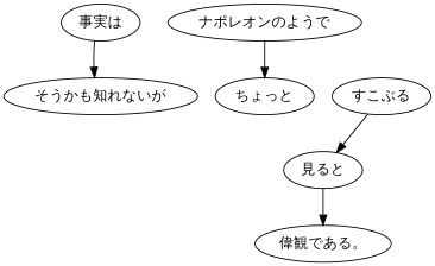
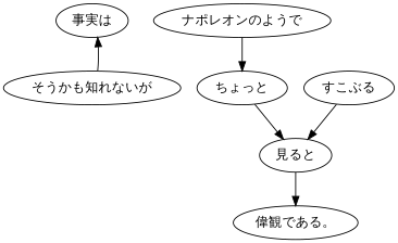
  digraph {
    n1 [label="事実は"]
    n2 [label="そうかも知れないが"]
    n3 [label="偉観である。"]
    n4 [label="ちょっと"]
    n5 [label="見ると"]
    n6 [label="ナポレオンのようで"]
    n7 [label="すこぶる"]
-   n1 -> n2
+   n2 -> n1
+   n4 -> n5
    n5 -> n3
    n6 -> n4
    n7 -> n5
  }
